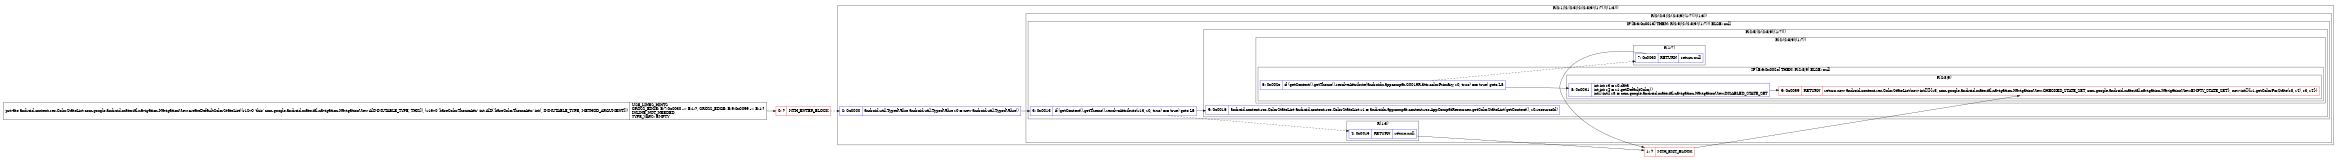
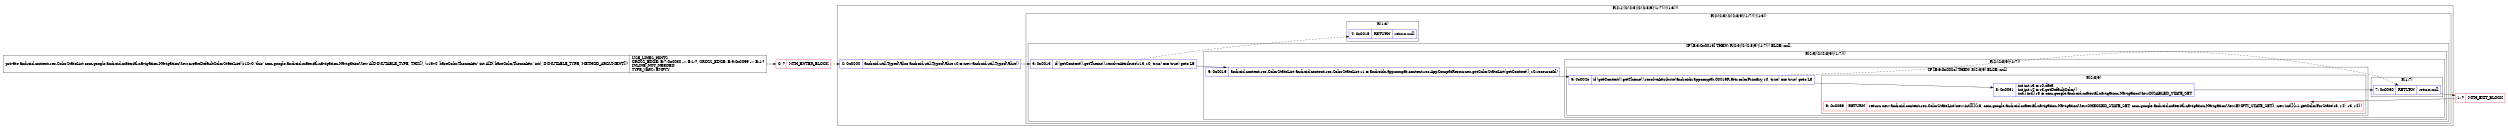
  digraph {
    rankdir=LR
    node [color=blue shape=record]
-   n1 [label="{8\:\ 0x0031|int int r3 = r0.data\lint int r4 = r1.getDefaultColor()\lint[] int[] r8 = com.google.android.material.navigation.NavigationView.DISABLED_STATE_SET\l}"]
+   n1 [label="{8\:\ 0x0031|int int r3 = r0.data\lint int r4 = r3.getDefaultColor()\lint[] int[] r8 = com.google.android.material.navigation.NavigationView.DISABLED_STATE_SET\l}"]
    n2 [color=red label="{9\:\ 0x0059|RETURN\l|return new android.content.res.ColorStateList(new int[][]\{r8, com.google.android.material.navigation.NavigationView.CHECKED_STATE_SET, com.google.android.material.navigation.NavigationView.EMPTY_STATE_SET\}, new int[]\{r1.getColorForState(r8, r4), r3, r4\})\l}"]
    n3 [label="{6\:\ 0x002e|if (getContext().getTheme().resolveAttribute(androidx.appcompat.C0019R.attr.colorPrimary, r0, true) == true) goto L8\l}"]
    n4 [label="{7\:\ 0x0030|RETURN\l|return null\l}"]
    n5 [label="{5\:\ 0x0016|android.content.res.ColorStateList android.content.res.ColorStateList r1 = androidx.appcompat.content.res.AppCompatResources.getColorStateList(getContext(), r0.resourceId)\l}"]
    n6 [label="{3\:\ 0x0013|if (getContext().getTheme().resolveAttribute(r13, r0, true) == true) goto L5\l}"]
    n7 [label="{4\:\ 0x0015|RETURN\l|return null\l}"]
    n8 [label="{2\:\ 0x0000|android.util.TypedValue android.util.TypedValue r0 = new android.util.TypedValue()\l}"]
    n9 [color=red label="{1\:\ ?|MTH_EXIT_BLOCK\l}"]
    n10 [color=red label="{0\:\ ?|MTH_ENTER_BLOCK\l}"]
    n11 [label="{private android.content.res.ColorStateList com.google.android.material.navigation.NavigationView.createDefaultColorStateList((r12v0 'this' com.google.android.material.navigation.NavigationView A[IMMUTABLE_TYPE, THIS]), (r13v0 'baseColorThemeAttr' int A[D('baseColorThemeAttr' int), IMMUTABLE_TYPE, METHOD_ARGUMENT]))  | USE_LINES_HINTS\lCROSS_EDGE: B:7:0x0030 \-\> B:1:?, CROSS_EDGE: B:9:0x0059 \-\> B:1:?\lINLINE_NOT_NEEDED\lTYPE_VARS: EMPTY\l}" color=""]
    subgraph cluster_1 {
      label="R(2:1|(2:(2:5|(2:(2:8|9)|(1:7)))|(1:3)))"
      n8
      subgraph cluster_2 {
        label="R(2:(2:5|(2:(2:8|9)|(1:7)))|(1:3))"
        subgraph cluster_3 {
          label="IF [B:3:0x0013] THEN: R(2:5|(2:(2:8|9)|(1:7))) ELSE: null"
          n6
          subgraph cluster_4 {
            label="R(2:5|(2:(2:8|9)|(1:7)))"
            n5
            subgraph cluster_5 {
              label="R(2:(2:8|9)|(1:7))"
              subgraph cluster_6 {
                label="IF [B:6:0x002e] THEN: R(2:8|9) ELSE: null"
                n3
                subgraph cluster_7 {
                  label="R(2:8|9)"
                  n1
                  n2
                }
              }
              subgraph cluster_8 {
                label="R(1:7)"
                n4
              }
            }
          }
        }
        subgraph cluster_9 {
          label="R(1:3)"
          n7
        }
      }
    }
-   n1 -> n2
+   n1 -> n4
    n3 -> n1
    n3 -> n4 [style=dashed]
    n4 -> n9
+   n5 -> n3
    n6 -> n5
    n6 -> n7 [style=dashed]
-   n7 -> n9
    n8 -> n6
    n9 -> n2
    n10 -> n8 [style=dashed]
    n11 -> n10
  }
